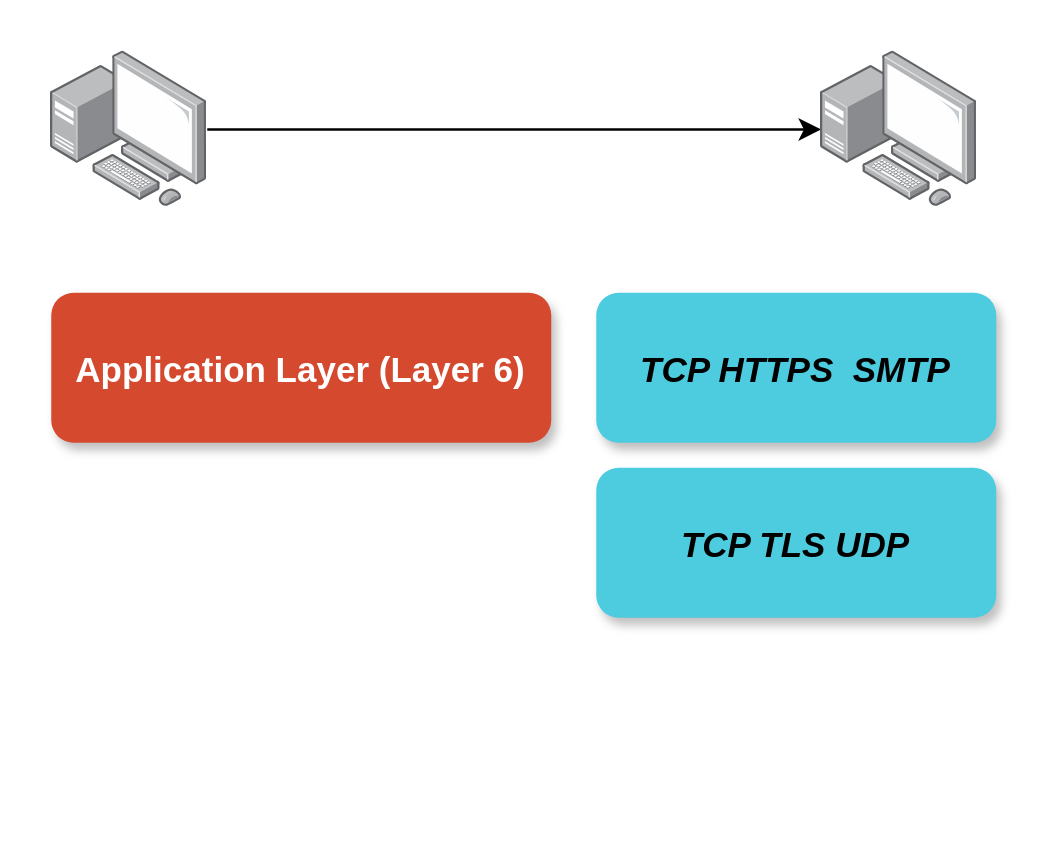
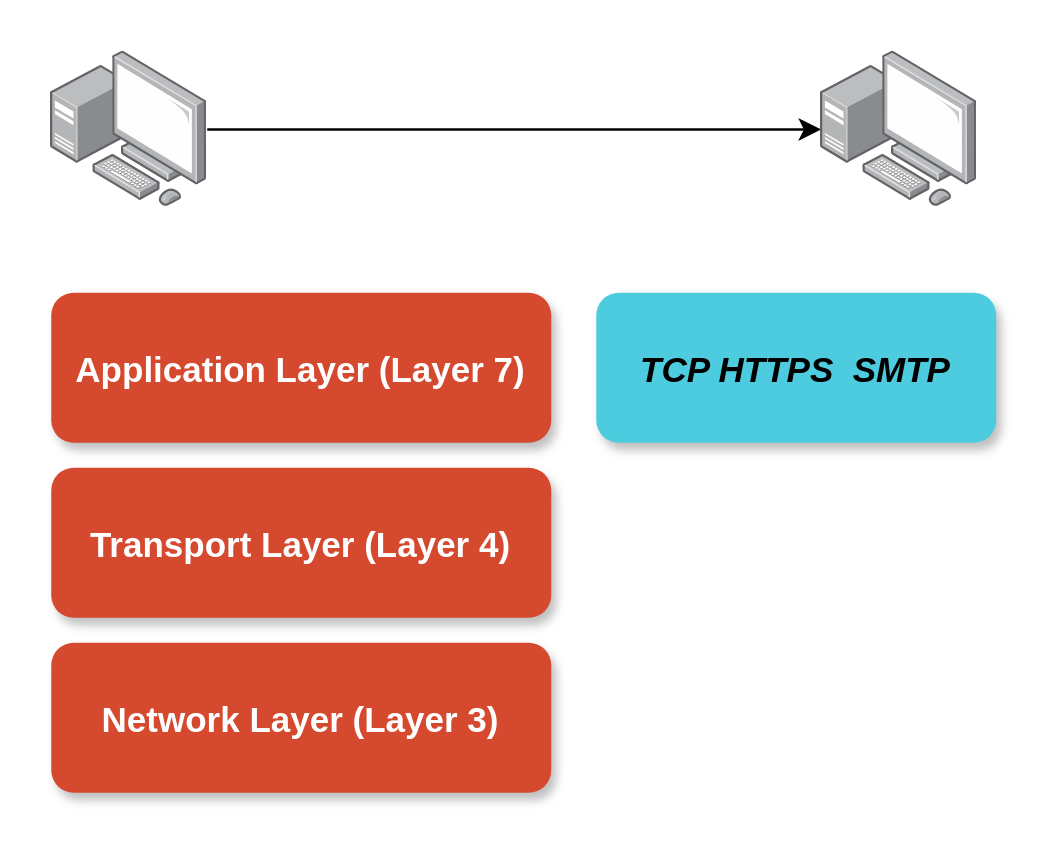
  <mxCell id="0" />
  <mxCell id="1" parent="0" />
- <mxCell id="2" value="Application Layer (Layer 6)" style="rounded=1;fillColor=#D5492E;strokeColor=none;shadow=1;gradientColor=none;fontStyle=1;fontColor=#FFFFFF;fontSize=14;" vertex="1" parent="1"><mxGeometry x="20" y="116.5" width="200" height="60" as="geometry" /></mxCell>
+ <mxCell id="2" value="Application Layer (Layer 7)" style="rounded=1;fillColor=#D5492E;strokeColor=none;shadow=1;gradientColor=none;fontStyle=1;fontColor=#FFFFFF;fontSize=14;" vertex="1" parent="1"><mxGeometry x="20" y="116.5" width="200" height="60" as="geometry" /></mxCell>
+ <mxCell id="3" value="Transport Layer (Layer 4)" style="rounded=1;fillColor=#D5492E;strokeColor=none;shadow=1;gradientColor=none;fontStyle=1;fontColor=#FFFFFF;fontSize=14;" vertex="1" parent="1"><mxGeometry x="20" y="186.5" width="200" height="60" as="geometry" /></mxCell>
+ <mxCell id="4" value="Network Layer (Layer 3)" style="rounded=1;fillColor=#D5492E;strokeColor=none;shadow=1;gradientColor=none;fontStyle=1;fontColor=#FFFFFF;fontSize=14;" vertex="1" parent="1"><mxGeometry x="20" y="256.5" width="200" height="60" as="geometry" /></mxCell>
  <mxCell id="5" value="TCP HTTPS  SMTP" style="rounded=1;fillColor=#4CCCDE;strokeColor=none;shadow=1;gradientColor=none;fontStyle=3;fontColor=black;fontSize=14;" vertex="1" parent="1"><mxGeometry x="238" y="116.5" width="160" height="60" as="geometry" /></mxCell>
- <mxCell id="6" value="TCP TLS UDP" style="rounded=1;fillColor=#4CCCDE;strokeColor=none;shadow=1;gradientColor=none;fontStyle=3;fontColor=black;fontSize=14;" vertex="1" parent="1"><mxGeometry x="238" y="186.5" width="160" height="60" as="geometry" /></mxCell>
  <mxCell id="7" value="" style="edgeStyle=orthogonalEdgeStyle;rounded=0;orthogonalLoop=1;jettySize=auto;html=1;" edge="1" parent="1" source="8" target="9"><mxGeometry relative="1" as="geometry" /></mxCell>
  <mxCell id="8" value="" style="points=[];aspect=fixed;html=1;align=center;shadow=0;dashed=0;image;image=img/lib/allied_telesis/computer_and_terminals/Personal_Computer_with_Server.svg;" vertex="1" parent="1"><mxGeometry x="20" y="20" width="62.4" height="62.4" as="geometry" /></mxCell>
  <mxCell id="9" value="" style="points=[];aspect=fixed;html=1;align=center;shadow=0;dashed=0;image;image=img/lib/allied_telesis/computer_and_terminals/Personal_Computer_with_Server.svg;" vertex="1" parent="1"><mxGeometry x="328" y="20" width="62.4" height="62.4" as="geometry" /></mxCell>
